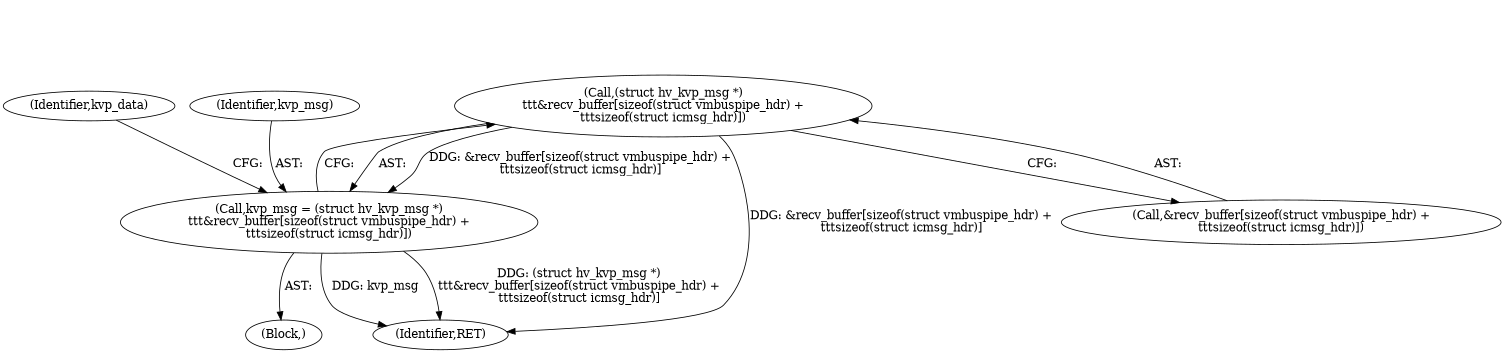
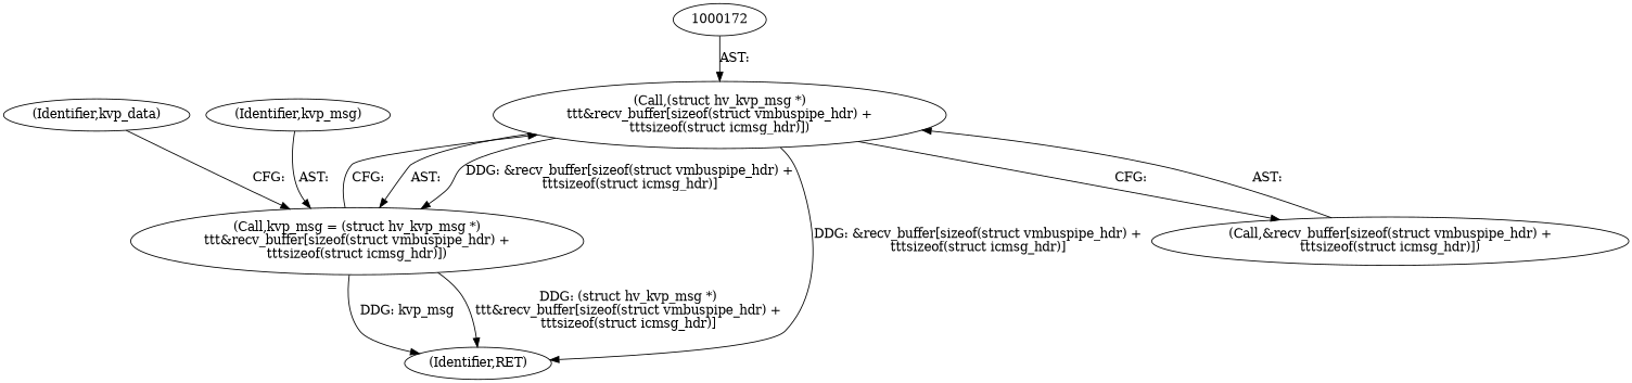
  digraph {
    n1 [label="(Call,(struct hv_kvp_msg *)\n\t\t\t&recv_buffer[sizeof(struct vmbuspipe_hdr) +\n\t\t\tsizeof(struct icmsg_hdr)])"]
    n2 [label="(Call,kvp_msg = (struct hv_kvp_msg *)\n\t\t\t&recv_buffer[sizeof(struct vmbuspipe_hdr) +\n\t\t\tsizeof(struct icmsg_hdr)])"]
    n3 [label="(Identifier,RET)"]
    n4 [label="(Call,&recv_buffer[sizeof(struct vmbuspipe_hdr) +\n\t\t\tsizeof(struct icmsg_hdr)])"]
-   n5 [label="(Block,)"]
    n6 [label="(Identifier,kvp_data)"]
    n7 [label="(Identifier,kvp_msg)"]
+   1000172
    n1 -> n2 [label="AST: "]
    n1 -> n2 [label="DDG: &recv_buffer[sizeof(struct vmbuspipe_hdr) +\n\t\t\tsizeof(struct icmsg_hdr)]"]
    n1 -> n3 [label="DDG: &recv_buffer[sizeof(struct vmbuspipe_hdr) +\n\t\t\tsizeof(struct icmsg_hdr)]"]
    n1 -> n4 [label="CFG: "]
    n2 -> n1 [label="CFG: "]
    n2 -> n3 [label="DDG: (struct hv_kvp_msg *)\n\t\t\t&recv_buffer[sizeof(struct vmbuspipe_hdr) +\n\t\t\tsizeof(struct icmsg_hdr)]"]
    n2 -> n3 [label="DDG: kvp_msg"]
-   n2 -> n5 [label="AST: "]
    n4 -> n1 [label="AST: "]
    n6 -> n2 [label="CFG: "]
    n7 -> n2 [label="AST: "]
+   1000172 -> n1 [label="AST: "]
  }
